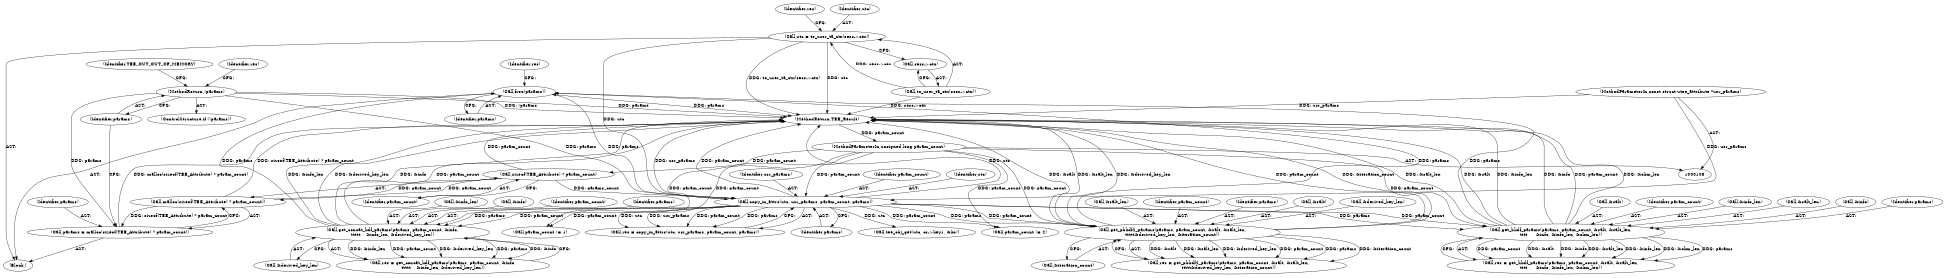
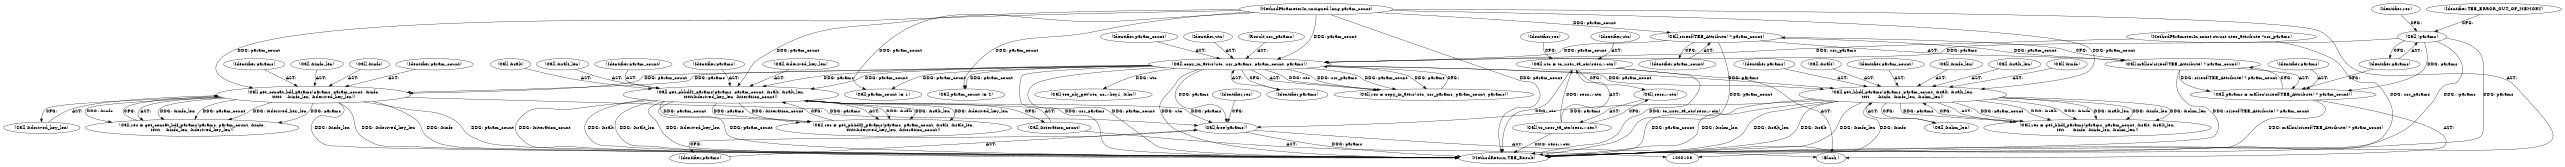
  digraph {
    n1 [label="(Call,free(params))"]
    n2 [label="(Block,)"]
    n3 [label="(Identifier,params)"]
    n4 [label="(MethodReturn,TEE_Result)"]
    n5 [label="(Call,get_concat_kdf_params(params, param_count, &info,\n\t\t\t\t\t    &info_len, &derived_key_len))"]
    n6 [label="(Call,res = get_concat_kdf_params(params, param_count, &info,\n\t\t\t\t\t    &info_len, &derived_key_len))"]
    n7 [label="(Call,&derived_key_len)"]
    n8 [label="(Call,copy_in_attrs(utc, usr_params, param_count, params))"]
    n9 [label="(Call,get_pbkdf2_params(params, param_count, &salt, &salt_len,\n\t\t\t\t\t&derived_key_len, &iteration_count))"]
    n10 [label="(Call,get_hkdf_params(params, param_count, &salt, &salt_len,\n\t\t\t\t      &info, &info_len, &okm_len))"]
    n11 [label="(Identifier,params)"]
    n12 [label="(Call,res = copy_in_attrs(utc, usr_params, param_count, params))"]
    n13 [label="(Call,param_count != 1)"]
    n14 [label="(Call,param_count != 2)"]
    n15 [label="(Call,tee_obj_get(utc, cs->key1, &ko))"]
    n16 [label="(Call,&iteration_count)"]
    n17 [label="(Call,res = get_pbkdf2_params(params, param_count, &salt, &salt_len,\n\t\t\t\t\t&derived_key_len, &iteration_count))"]
    n18 [label="(Call,res = get_hkdf_params(params, param_count, &salt, &salt_len,\n\t\t\t\t      &info, &info_len, &okm_len))"]
+   n19 [label="(Call,&okm_len)"]
    n20 [label="(Call,utc = to_user_ta_ctx(sess->ctx))"]
    n21 [label="(Call,sess->ctx)"]
    n22 [label="(Call,to_user_ta_ctx(sess->ctx))"]
    n23 [label="(MethodParameterIn,const struct utee_attribute *usr_params)"]
    1000108
    n25 [label="(Call,sizeof(TEE_Attribute) * param_count)"]
    n26 [label="(Call,malloc(sizeof(TEE_Attribute) * param_count))"]
    n27 [label="(Identifier,param_count)"]
    n28 [label="(Call,params = malloc(sizeof(TEE_Attribute) * param_count))"]
    n29 [label="(MethodParameterIn,unsigned long param_count)"]
-   n30 [label="(MethodReturn,!params)"]
+   n30 [label="(Call,!params)"]
    n31 [label="(Identifier,params)"]
-   n32 [label="(ControlStructure,if (!params))"]
    n33 [label="(Call,&salt_len)"]
    n34 [label="(Identifier,param_count)"]
    n35 [label="(Identifier,param_count)"]
    n36 [label="(Identifier,params)"]
    n37 [label="(Call,&salt)"]
    n38 [label="(Identifier,res)"]
    n39 [label="(Call,&derived_key_len)"]
    n40 [label="(Call,&salt)"]
    n41 [label="(Identifier,utc)"]
    n42 [label="(Identifier,res)"]
    n43 [label="(Identifier,param_count)"]
    n44 [label="(Call,&info_len)"]
    n45 [label="(Call,&info_len)"]
    n46 [label="(Call,&info)"]
    n47 [label="(Identifier,params)"]
    n48 [label="(Identifier,utc)"]
    n49 [label="(Call,&salt_len)"]
    n50 [label="(Call,&info)"]
-   n51 [label="(Identifier,usr_params)"]
+   n51 [label="(Result,usr_params)"]
    n52 [label="(Identifier,param_count)"]
-   n53 [label="(Identifier,TEE_OUT_OUT_OF_MEMORY)"]
+   n53 [label="(Identifier,TEE_ERROR_OUT_OF_MEMORY)"]
    n54 [label="(Identifier,params)"]
    n55 [label="(Identifier,params)"]
    n56 [label="(Identifier,res)"]
    n1 -> n2 [label="AST: "]
    n1 -> n3 [label="CFG: "]
    n1 -> n4 [label="DDG: params"]
    n3 -> n1 [label="AST: "]
    n5 -> n1 [label="DDG: params"]
    n5 -> n4 [label="DDG: &info_len"]
    n5 -> n4 [label="DDG: &derived_key_len"]
    n5 -> n4 [label="DDG: &info"]
    n5 -> n4 [label="DDG: param_count"]
    n5 -> n6 [label="AST: "]
    n5 -> n6 [label="DDG: &info_len"]
    n5 -> n6 [label="DDG: param_count"]
    n5 -> n6 [label="DDG: &derived_key_len"]
    n5 -> n6 [label="DDG: params"]
    n5 -> n6 [label="DDG: &info"]
    n5 -> n7 [label="CFG: "]
    n6 -> n5 [label="CFG: "]
    n7 -> n5 [label="AST: "]
    n8 -> n1 [label="DDG: params"]
    n8 -> n4 [label="DDG: usr_params"]
    n8 -> n4 [label="DDG: param_count"]
    n8 -> n4 [label="DDG: utc"]
    n8 -> n5 [label="DDG: params"]
    n8 -> n5 [label="DDG: param_count"]
    n8 -> n9 [label="DDG: params"]
    n8 -> n9 [label="DDG: param_count"]
    n8 -> n10 [label="DDG: params"]
    n8 -> n10 [label="DDG: param_count"]
    n8 -> n11 [label="CFG: "]
    n8 -> n12 [label="AST: "]
    n8 -> n12 [label="DDG: utc"]
    n8 -> n12 [label="DDG: usr_params"]
    n8 -> n12 [label="DDG: param_count"]
    n8 -> n12 [label="DDG: params"]
    n8 -> n13 [label="DDG: param_count"]
    n8 -> n14 [label="DDG: param_count"]
    n8 -> n15 [label="DDG: utc"]
    n9 -> n1 [label="DDG: params"]
    n9 -> n4 [label="DDG: &salt_len"]
    n9 -> n4 [label="DDG: &derived_key_len"]
    n9 -> n4 [label="DDG: param_count"]
    n9 -> n4 [label="DDG: &iteration_count"]
    n9 -> n4 [label="DDG: &salt"]
    n9 -> n16 [label="CFG: "]
    n9 -> n17 [label="AST: "]
    n9 -> n17 [label="DDG: &salt"]
    n9 -> n17 [label="DDG: &salt_len"]
    n9 -> n17 [label="DDG: &derived_key_len"]
    n9 -> n17 [label="DDG: param_count"]
    n9 -> n17 [label="DDG: params"]
    n9 -> n17 [label="DDG: &iteration_count"]
    n10 -> n1 [label="DDG: params"]
    n10 -> n4 [label="DDG: &salt_len"]
    n10 -> n4 [label="DDG: &salt"]
    n10 -> n4 [label="DDG: &info_len"]
    n10 -> n4 [label="DDG: &info"]
    n10 -> n4 [label="DDG: param_count"]
    n10 -> n4 [label="DDG: &okm_len"]
    n10 -> n18 [label="AST: "]
    n10 -> n18 [label="DDG: param_count"]
    n10 -> n18 [label="DDG: &salt"]
    n10 -> n18 [label="DDG: &info"]
    n10 -> n18 [label="DDG: &salt_len"]
    n10 -> n18 [label="DDG: &info_len"]
    n10 -> n18 [label="DDG: &okm_len"]
    n10 -> n18 [label="DDG: params"]
+   n10 -> n19 [label="CFG: "]
    n11 -> n8 [label="AST: "]
    n12 -> n8 [label="CFG: "]
    n16 -> n9 [label="AST: "]
    n17 -> n9 [label="CFG: "]
    n18 -> n10 [label="CFG: "]
+   n19 -> n10 [label="AST: "]
    n20 -> n2 [label="AST: "]
    n20 -> n4 [label="DDG: to_user_ta_ctx(sess->ctx)"]
    n20 -> n4 [label="DDG: utc"]
-   n20 -> n8 [label="DDG: utc"]
    n20 -> n21 [label="CFG: "]
    n21 -> n22 [label="AST: "]
    n22 -> n4 [label="DDG: sess->ctx"]
    n22 -> n20 [label="AST: "]
    n22 -> n20 [label="DDG: sess->ctx"]
    n22 -> n21 [label="CFG: "]
    n23 -> n4 [label="DDG: usr_params"]
    n23 -> n8 [label="DDG: usr_params"]
-   n23 -> 1000108 [label="AST: "]
+   n16 -> 1000108 [label="AST: "]
    n25 -> n4 [label="DDG: param_count"]
-   n25 -> n8 [label="DDG: params_count"]
+   n25 -> n8 [label="DDG: param_count"]
    n25 -> n26 [label="AST: "]
    n25 -> n26 [label="DDG: param_count"]
    n25 -> n27 [label="CFG: "]
    n26 -> n4 [label="DDG: sizeof(TEE_Attribute) * param_count"]
-   n26 -> n25 [label="DDG: param_count"]
+   n26 -> n25 [label="CFG: "]
    n26 -> n28 [label="AST: "]
    n26 -> n28 [label="DDG: sizeof(TEE_Attribute) * param_count"]
    n27 -> n25 [label="AST: "]
    n28 -> n2 [label="AST: "]
    n28 -> n4 [label="DDG: malloc(sizeof(TEE_Attribute) * param_count)"]
    n28 -> n26 [label="CFG: "]
-   n4 -> n29 [label="DDG: param_count"]
+   n29 -> n4 [label="DDG: param_count"]
    n29 -> n5 [label="DDG: param_count"]
    n29 -> n8 [label="DDG: param_count"]
    n29 -> n9 [label="DDG: param_count"]
    n29 -> n10 [label="DDG: param_count"]
    n29 -> n13 [label="DDG: param_count"]
    n29 -> n14 [label="DDG: param_count"]
    n29 -> 1000108 [label="AST: "]
    n29 -> n25 [label="DDG: param_count"]
    n30 -> n4 [label="DDG: !params"]
    n30 -> n4 [label="DDG: params"]
    n30 -> n8 [label="DDG: params"]
    n30 -> n28 [label="DDG: params"]
    n30 -> n31 [label="CFG: "]
-   n30 -> n32 [label="AST: "]
    n31 -> n28 [label="CFG: "]
    n31 -> n30 [label="AST: "]
    n33 -> n9 [label="AST: "]
    n34 -> n8 [label="AST: "]
    n35 -> n9 [label="AST: "]
    n36 -> n9 [label="AST: "]
    n37 -> n9 [label="AST: "]
    n38 -> n20 [label="CFG: "]
    n39 -> n9 [label="AST: "]
    n40 -> n10 [label="AST: "]
    n41 -> n8 [label="AST: "]
    n42 -> n1 [label="CFG: "]
    n43 -> n10 [label="AST: "]
    n44 -> n5 [label="AST: "]
    n45 -> n10 [label="AST: "]
    n46 -> n5 [label="AST: "]
    n47 -> n28 [label="AST: "]
    n48 -> n20 [label="AST: "]
    n49 -> n10 [label="AST: "]
    n50 -> n10 [label="AST: "]
    n51 -> n8 [label="AST: "]
    n52 -> n5 [label="AST: "]
    n53 -> n30 [label="CFG: "]
    n54 -> n10 [label="AST: "]
    n55 -> n5 [label="AST: "]
    n56 -> n30 [label="CFG: "]
  }
